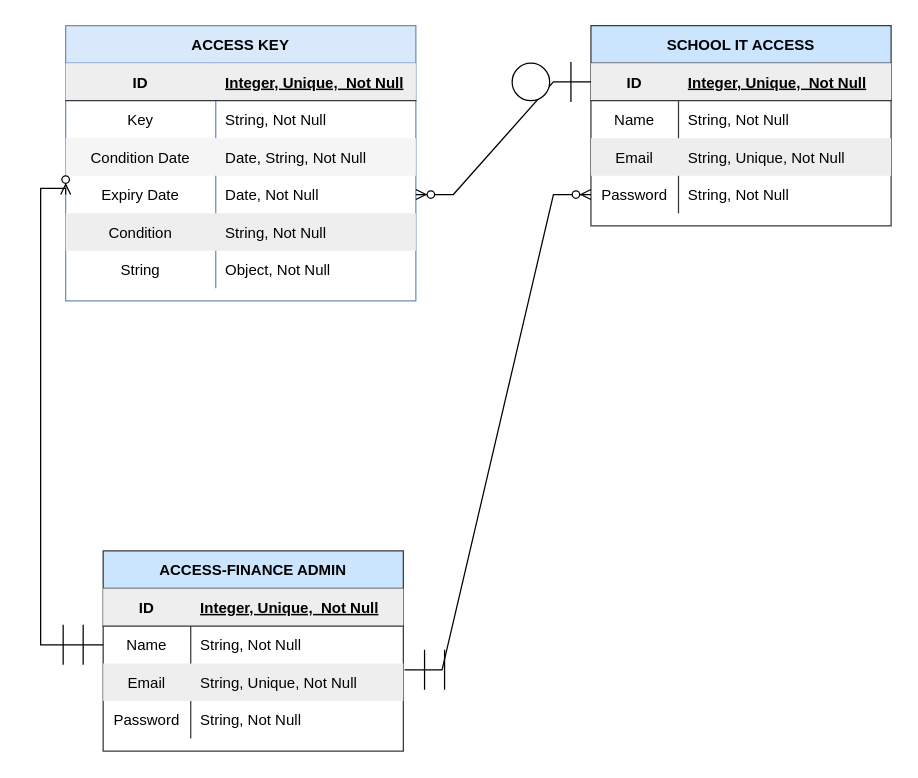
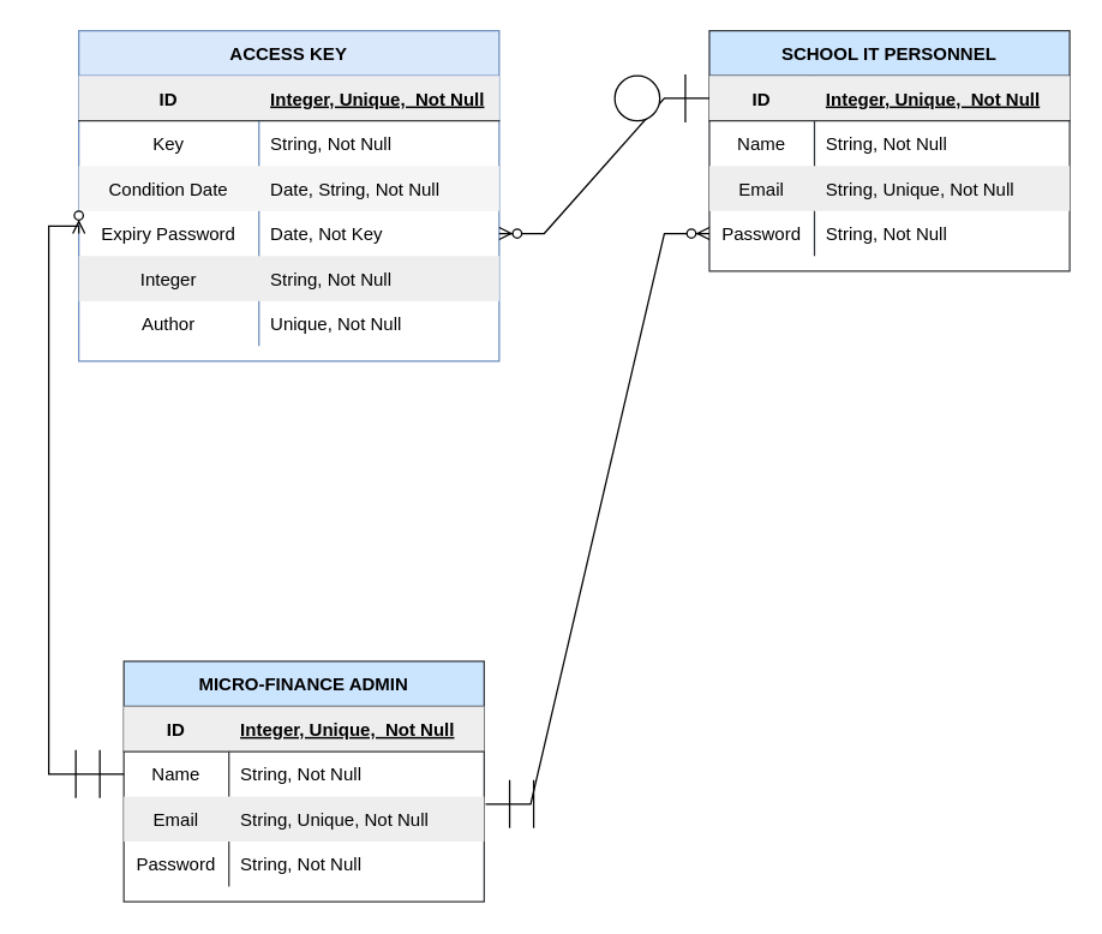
  <mxCell id="0" value="" />
  <mxCell id="1" parent="0" />
- <mxCell id="2" value="SCHOOL IT ACCESS" style="shape=table;startSize=30;container=1;collapsible=1;childLayout=tableLayout;fixedRows=1;rowLines=0;fontStyle=1;align=center;resizeLast=1;fontFamily=Helvetica;fontSize=12;strokeColor=#36393d;fillColor=#cce5ff;" vertex="1" parent="1"><mxGeometry x="460" y="20" width="240" height="160" as="geometry" /></mxCell>
+ <mxCell id="2" value="SCHOOL IT PERSONNEL" style="shape=table;startSize=30;container=1;collapsible=1;childLayout=tableLayout;fixedRows=1;rowLines=0;fontStyle=1;align=center;resizeLast=1;fontFamily=Helvetica;fontSize=12;strokeColor=#36393d;fillColor=#cce5ff;" vertex="1" parent="1"><mxGeometry x="460" y="20" width="240" height="160" as="geometry" /></mxCell>
  <mxCell id="3" value="" style="shape=tableRow;horizontal=0;startSize=0;swimlaneHead=0;swimlaneBody=0;fillColor=#eeeeee;collapsible=0;dropTarget=0;points=[[0,0.5],[1,0.5]];portConstraint=eastwest;top=0;left=0;right=0;bottom=1;fontFamily=Helvetica;fontSize=12;strokeColor=#36393d;" vertex="1" parent="2"><mxGeometry y="30" width="240" height="30" as="geometry" /></mxCell>
  <mxCell id="4" value="ID" style="shape=partialRectangle;connectable=0;fillColor=none;top=0;left=0;bottom=0;right=0;fontStyle=1;overflow=hidden;fontFamily=Helvetica;fontSize=12;fontColor=default;startSize=30;strokeColor=default;" vertex="1" parent="3"><mxGeometry width="70" height="30" as="geometry"><mxRectangle width="70" height="30" as="alternateBounds" /></mxGeometry></mxCell>
  <mxCell id="5" value="Integer, Unique,  Not Null" style="shape=partialRectangle;connectable=0;fillColor=none;top=0;left=0;bottom=0;right=0;align=left;spacingLeft=6;fontStyle=5;overflow=hidden;fontFamily=Helvetica;fontSize=12;fontColor=default;startSize=30;strokeColor=default;" vertex="1" parent="3"><mxGeometry x="70" width="170" height="30" as="geometry"><mxRectangle width="170" height="30" as="alternateBounds" /></mxGeometry></mxCell>
  <mxCell id="6" value="" style="shape=tableRow;horizontal=0;startSize=0;swimlaneHead=0;swimlaneBody=0;fillColor=none;collapsible=0;dropTarget=0;points=[[0,0.5],[1,0.5]];portConstraint=eastwest;top=0;left=0;right=0;bottom=0;fontFamily=Helvetica;fontSize=12;fontColor=default;strokeColor=default;" vertex="1" parent="2"><mxGeometry y="60" width="240" height="30" as="geometry" /></mxCell>
  <mxCell id="7" value="Name" style="shape=partialRectangle;connectable=0;fillColor=none;top=0;left=0;bottom=0;right=0;editable=1;overflow=hidden;fontFamily=Helvetica;fontSize=12;fontColor=default;startSize=30;strokeColor=default;" vertex="1" parent="6"><mxGeometry width="70" height="30" as="geometry"><mxRectangle width="70" height="30" as="alternateBounds" /></mxGeometry></mxCell>
  <mxCell id="8" value="String, Not Null" style="shape=partialRectangle;connectable=0;fillColor=none;top=0;left=0;bottom=0;right=0;align=left;spacingLeft=6;overflow=hidden;fontFamily=Helvetica;fontSize=12;fontColor=default;startSize=30;strokeColor=default;" vertex="1" parent="6"><mxGeometry x="70" width="170" height="30" as="geometry"><mxRectangle width="170" height="30" as="alternateBounds" /></mxGeometry></mxCell>
  <mxCell id="9" value="" style="shape=tableRow;horizontal=0;startSize=0;swimlaneHead=0;swimlaneBody=0;fillColor=#eeeeee;collapsible=0;dropTarget=0;points=[[0,0.5],[1,0.5]];portConstraint=eastwest;top=0;left=0;right=0;bottom=0;fontFamily=Helvetica;fontSize=12;strokeColor=#36393d;" vertex="1" parent="2"><mxGeometry y="90" width="240" height="30" as="geometry" /></mxCell>
  <mxCell id="10" value="Email" style="shape=partialRectangle;connectable=0;fillColor=none;top=0;left=0;bottom=0;right=0;editable=1;overflow=hidden;fontFamily=Helvetica;fontSize=12;fontColor=default;startSize=30;strokeColor=default;" vertex="1" parent="9"><mxGeometry width="70" height="30" as="geometry"><mxRectangle width="70" height="30" as="alternateBounds" /></mxGeometry></mxCell>
  <mxCell id="11" value="String, Unique, Not Null" style="shape=partialRectangle;connectable=0;fillColor=none;top=0;left=0;bottom=0;right=0;align=left;spacingLeft=6;overflow=hidden;fontFamily=Helvetica;fontSize=12;fontColor=default;startSize=30;strokeColor=default;" vertex="1" parent="9"><mxGeometry x="70" width="170" height="30" as="geometry"><mxRectangle width="170" height="30" as="alternateBounds" /></mxGeometry></mxCell>
  <mxCell id="12" value="" style="shape=tableRow;horizontal=0;startSize=0;swimlaneHead=0;swimlaneBody=0;fillColor=none;collapsible=0;dropTarget=0;points=[[0,0.5],[1,0.5]];portConstraint=eastwest;top=0;left=0;right=0;bottom=0;fontFamily=Helvetica;fontSize=12;fontColor=default;strokeColor=default;" vertex="1" parent="2"><mxGeometry y="120" width="240" height="30" as="geometry" /></mxCell>
  <mxCell id="13" value="Password" style="shape=partialRectangle;connectable=0;fillColor=none;top=0;left=0;bottom=0;right=0;editable=1;overflow=hidden;fontFamily=Helvetica;fontSize=12;fontColor=default;startSize=30;strokeColor=default;" vertex="1" parent="12"><mxGeometry width="70" height="30" as="geometry"><mxRectangle width="70" height="30" as="alternateBounds" /></mxGeometry></mxCell>
  <mxCell id="14" value="String, Not Null" style="shape=partialRectangle;connectable=0;fillColor=none;top=0;left=0;bottom=0;right=0;align=left;spacingLeft=6;overflow=hidden;fontFamily=Helvetica;fontSize=12;fontColor=default;startSize=30;strokeColor=default;" vertex="1" parent="12"><mxGeometry x="70" width="170" height="30" as="geometry"><mxRectangle width="170" height="30" as="alternateBounds" /></mxGeometry></mxCell>
- <mxCell id="15" value="ACCESS-FINANCE ADMIN" style="shape=table;startSize=30;container=1;collapsible=1;childLayout=tableLayout;fixedRows=1;rowLines=0;fontStyle=1;align=center;resizeLast=1;fontFamily=Helvetica;fontSize=12;strokeColor=#36393d;fillColor=#cce5ff;" vertex="1" parent="1"><mxGeometry x="70" y="440" width="240" height="160" as="geometry" /></mxCell>
+ <mxCell id="15" value="MICRO-FINANCE ADMIN" style="shape=table;startSize=30;container=1;collapsible=1;childLayout=tableLayout;fixedRows=1;rowLines=0;fontStyle=1;align=center;resizeLast=1;fontFamily=Helvetica;fontSize=12;strokeColor=#36393d;fillColor=#cce5ff;" vertex="1" parent="1"><mxGeometry x="70" y="440" width="240" height="160" as="geometry" /></mxCell>
  <mxCell id="16" value="" style="shape=tableRow;horizontal=0;startSize=0;swimlaneHead=0;swimlaneBody=0;fillColor=#eeeeee;collapsible=0;dropTarget=0;points=[[0,0.5],[1,0.5]];portConstraint=eastwest;top=0;left=0;right=0;bottom=1;fontFamily=Helvetica;fontSize=12;strokeColor=#36393d;" vertex="1" parent="15"><mxGeometry y="30" width="240" height="30" as="geometry" /></mxCell>
  <mxCell id="17" value="ID" style="shape=partialRectangle;connectable=0;fillColor=none;top=0;left=0;bottom=0;right=0;fontStyle=1;overflow=hidden;fontFamily=Helvetica;fontSize=12;fontColor=default;startSize=30;strokeColor=default;" vertex="1" parent="16"><mxGeometry width="70" height="30" as="geometry"><mxRectangle width="70" height="30" as="alternateBounds" /></mxGeometry></mxCell>
  <mxCell id="18" value="Integer, Unique,  Not Null" style="shape=partialRectangle;connectable=0;fillColor=none;top=0;left=0;bottom=0;right=0;align=left;spacingLeft=6;fontStyle=5;overflow=hidden;fontFamily=Helvetica;fontSize=12;fontColor=default;startSize=30;strokeColor=default;" vertex="1" parent="16"><mxGeometry x="70" width="170" height="30" as="geometry"><mxRectangle width="170" height="30" as="alternateBounds" /></mxGeometry></mxCell>
  <mxCell id="19" value="" style="shape=tableRow;horizontal=0;startSize=0;swimlaneHead=0;swimlaneBody=0;fillColor=none;collapsible=0;dropTarget=0;points=[[0,0.5],[1,0.5]];portConstraint=eastwest;top=0;left=0;right=0;bottom=0;fontFamily=Helvetica;fontSize=12;fontColor=default;strokeColor=default;" vertex="1" parent="15"><mxGeometry y="60" width="240" height="30" as="geometry" /></mxCell>
  <mxCell id="20" value="Name" style="shape=partialRectangle;connectable=0;fillColor=none;top=0;left=0;bottom=0;right=0;editable=1;overflow=hidden;fontFamily=Helvetica;fontSize=12;fontColor=default;startSize=30;strokeColor=default;" vertex="1" parent="19"><mxGeometry width="70" height="30" as="geometry"><mxRectangle width="70" height="30" as="alternateBounds" /></mxGeometry></mxCell>
  <mxCell id="21" value="String, Not Null" style="shape=partialRectangle;connectable=0;fillColor=none;top=0;left=0;bottom=0;right=0;align=left;spacingLeft=6;overflow=hidden;fontFamily=Helvetica;fontSize=12;fontColor=default;startSize=30;strokeColor=default;" vertex="1" parent="19"><mxGeometry x="70" width="170" height="30" as="geometry"><mxRectangle width="170" height="30" as="alternateBounds" /></mxGeometry></mxCell>
  <mxCell id="22" value="" style="shape=tableRow;horizontal=0;startSize=0;swimlaneHead=0;swimlaneBody=0;fillColor=#eeeeee;collapsible=0;dropTarget=0;points=[[0,0.5],[1,0.5]];portConstraint=eastwest;top=0;left=0;right=0;bottom=0;fontFamily=Helvetica;fontSize=12;strokeColor=#36393d;" vertex="1" parent="15"><mxGeometry y="90" width="240" height="30" as="geometry" /></mxCell>
  <mxCell id="23" value="Email" style="shape=partialRectangle;connectable=0;fillColor=none;top=0;left=0;bottom=0;right=0;editable=1;overflow=hidden;fontFamily=Helvetica;fontSize=12;fontColor=default;startSize=30;strokeColor=default;" vertex="1" parent="22"><mxGeometry width="70" height="30" as="geometry"><mxRectangle width="70" height="30" as="alternateBounds" /></mxGeometry></mxCell>
  <mxCell id="24" value="String, Unique, Not Null" style="shape=partialRectangle;connectable=0;fillColor=none;top=0;left=0;bottom=0;right=0;align=left;spacingLeft=6;overflow=hidden;fontFamily=Helvetica;fontSize=12;fontColor=default;startSize=30;strokeColor=default;" vertex="1" parent="22"><mxGeometry x="70" width="170" height="30" as="geometry"><mxRectangle width="170" height="30" as="alternateBounds" /></mxGeometry></mxCell>
  <mxCell id="25" value="" style="shape=tableRow;horizontal=0;startSize=0;swimlaneHead=0;swimlaneBody=0;fillColor=none;collapsible=0;dropTarget=0;points=[[0,0.5],[1,0.5]];portConstraint=eastwest;top=0;left=0;right=0;bottom=0;fontFamily=Helvetica;fontSize=12;fontColor=default;strokeColor=default;" vertex="1" parent="15"><mxGeometry y="120" width="240" height="30" as="geometry" /></mxCell>
  <mxCell id="26" value="Password" style="shape=partialRectangle;connectable=0;fillColor=none;top=0;left=0;bottom=0;right=0;editable=1;overflow=hidden;fontFamily=Helvetica;fontSize=12;fontColor=default;startSize=30;strokeColor=default;" vertex="1" parent="25"><mxGeometry width="70" height="30" as="geometry"><mxRectangle width="70" height="30" as="alternateBounds" /></mxGeometry></mxCell>
  <mxCell id="27" value="String, Not Null" style="shape=partialRectangle;connectable=0;fillColor=none;top=0;left=0;bottom=0;right=0;align=left;spacingLeft=6;overflow=hidden;fontFamily=Helvetica;fontSize=12;fontColor=default;startSize=30;strokeColor=default;" vertex="1" parent="25"><mxGeometry x="70" width="170" height="30" as="geometry"><mxRectangle width="170" height="30" as="alternateBounds" /></mxGeometry></mxCell>
  <mxCell id="28" value="ACCESS KEY" style="shape=table;startSize=30;container=1;collapsible=1;childLayout=tableLayout;fixedRows=1;rowLines=0;fontStyle=1;align=center;resizeLast=1;fontFamily=Helvetica;fontSize=12;strokeColor=#6c8ebf;fillColor=#dae8fc;" vertex="1" parent="1"><mxGeometry x="40" y="20" width="280" height="220" as="geometry" /></mxCell>
  <mxCell id="29" value="" style="shape=tableRow;horizontal=0;startSize=0;swimlaneHead=0;swimlaneBody=0;fillColor=#eeeeee;collapsible=0;dropTarget=0;points=[[0,0.5],[1,0.5]];portConstraint=eastwest;top=0;left=0;right=0;bottom=1;fontFamily=Helvetica;fontSize=12;strokeColor=#36393d;" vertex="1" parent="28"><mxGeometry y="30" width="280" height="30" as="geometry" /></mxCell>
  <mxCell id="30" value="ID" style="shape=partialRectangle;connectable=0;fillColor=none;top=0;left=0;bottom=0;right=0;fontStyle=1;overflow=hidden;fontFamily=Helvetica;fontSize=12;fontColor=default;startSize=30;strokeColor=default;" vertex="1" parent="29"><mxGeometry width="120" height="30" as="geometry"><mxRectangle width="120" height="30" as="alternateBounds" /></mxGeometry></mxCell>
  <mxCell id="31" value="Integer, Unique,  Not Null" style="shape=partialRectangle;connectable=0;fillColor=none;top=0;left=0;bottom=0;right=0;align=left;spacingLeft=6;fontStyle=5;overflow=hidden;fontFamily=Helvetica;fontSize=12;fontColor=default;startSize=30;strokeColor=default;" vertex="1" parent="29"><mxGeometry x="120" width="160" height="30" as="geometry"><mxRectangle width="160" height="30" as="alternateBounds" /></mxGeometry></mxCell>
  <mxCell id="32" value="" style="shape=tableRow;horizontal=0;startSize=0;swimlaneHead=0;swimlaneBody=0;fillColor=none;collapsible=0;dropTarget=0;points=[[0,0.5],[1,0.5]];portConstraint=eastwest;top=0;left=0;right=0;bottom=0;fontFamily=Helvetica;fontSize=12;fontColor=default;strokeColor=default;" vertex="1" parent="28"><mxGeometry y="60" width="280" height="30" as="geometry" /></mxCell>
  <mxCell id="33" value="Key" style="shape=partialRectangle;connectable=0;fillColor=none;top=0;left=0;bottom=0;right=0;editable=1;overflow=hidden;fontFamily=Helvetica;fontSize=12;fontColor=default;startSize=30;strokeColor=default;" vertex="1" parent="32"><mxGeometry width="120" height="30" as="geometry"><mxRectangle width="120" height="30" as="alternateBounds" /></mxGeometry></mxCell>
  <mxCell id="34" value="String, Not Null" style="shape=partialRectangle;connectable=0;fillColor=none;top=0;left=0;bottom=0;right=0;align=left;spacingLeft=6;overflow=hidden;fontFamily=Helvetica;fontSize=12;fontColor=default;startSize=30;strokeColor=default;" vertex="1" parent="32"><mxGeometry x="120" width="160" height="30" as="geometry"><mxRectangle width="160" height="30" as="alternateBounds" /></mxGeometry></mxCell>
  <mxCell id="35" value="" style="shape=tableRow;horizontal=0;startSize=0;swimlaneHead=0;swimlaneBody=0;fillColor=#f5f5f5;collapsible=0;dropTarget=0;points=[[0,0.5],[1,0.5]];portConstraint=eastwest;top=0;left=0;right=0;bottom=0;fontFamily=Helvetica;fontSize=12;fontColor=#333333;strokeColor=#666666;" vertex="1" parent="28"><mxGeometry y="90" width="280" height="30" as="geometry" /></mxCell>
  <mxCell id="36" value="Condition Date" style="shape=partialRectangle;connectable=0;fillColor=none;top=0;left=0;bottom=0;right=0;editable=1;overflow=hidden;fontFamily=Helvetica;fontSize=12;fontColor=default;startSize=30;strokeColor=default;" vertex="1" parent="35"><mxGeometry width="120" height="30" as="geometry"><mxRectangle width="120" height="30" as="alternateBounds" /></mxGeometry></mxCell>
  <mxCell id="37" value="Date, String, Not Null" style="shape=partialRectangle;connectable=0;fillColor=none;top=0;left=0;bottom=0;right=0;align=left;spacingLeft=6;overflow=hidden;fontFamily=Helvetica;fontSize=12;fontColor=default;startSize=30;strokeColor=default;" vertex="1" parent="35"><mxGeometry x="120" width="160" height="30" as="geometry"><mxRectangle width="160" height="30" as="alternateBounds" /></mxGeometry></mxCell>
  <mxCell id="38" value="" style="shape=tableRow;horizontal=0;startSize=0;swimlaneHead=0;swimlaneBody=0;fillColor=none;collapsible=0;dropTarget=0;points=[[0,0.5],[1,0.5]];portConstraint=eastwest;top=0;left=0;right=0;bottom=0;fontFamily=Helvetica;fontSize=12;fontColor=default;strokeColor=default;" vertex="1" parent="28"><mxGeometry y="120" width="280" height="30" as="geometry" /></mxCell>
- <mxCell id="39" value="Expiry Date" style="shape=partialRectangle;connectable=0;fillColor=none;top=0;left=0;bottom=0;right=0;editable=1;overflow=hidden;fontFamily=Helvetica;fontSize=12;fontColor=default;startSize=30;strokeColor=default;" vertex="1" parent="38"><mxGeometry width="120" height="30" as="geometry"><mxRectangle width="120" height="30" as="alternateBounds" /></mxGeometry></mxCell>
- <mxCell id="40" value="Date, Not Null" style="shape=partialRectangle;connectable=0;fillColor=none;top=0;left=0;bottom=0;right=0;align=left;spacingLeft=6;overflow=hidden;fontFamily=Helvetica;fontSize=12;fontColor=default;startSize=30;strokeColor=default;" vertex="1" parent="38"><mxGeometry x="120" width="160" height="30" as="geometry"><mxRectangle width="160" height="30" as="alternateBounds" /></mxGeometry></mxCell>
+ <mxCell id="39" value="Expiry Password" style="shape=partialRectangle;connectable=0;fillColor=none;top=0;left=0;bottom=0;right=0;editable=1;overflow=hidden;fontFamily=Helvetica;fontSize=12;fontColor=default;startSize=30;strokeColor=default;" vertex="1" parent="38"><mxGeometry width="120" height="30" as="geometry"><mxRectangle width="120" height="30" as="alternateBounds" /></mxGeometry></mxCell>
+ <mxCell id="40" value="Date, Not Key" style="shape=partialRectangle;connectable=0;fillColor=none;top=0;left=0;bottom=0;right=0;align=left;spacingLeft=6;overflow=hidden;fontFamily=Helvetica;fontSize=12;fontColor=default;startSize=30;strokeColor=default;" vertex="1" parent="38"><mxGeometry x="120" width="160" height="30" as="geometry"><mxRectangle width="160" height="30" as="alternateBounds" /></mxGeometry></mxCell>
  <mxCell id="41" value="" style="shape=tableRow;horizontal=0;startSize=0;swimlaneHead=0;swimlaneBody=0;fillColor=#eeeeee;collapsible=0;dropTarget=0;points=[[0,0.5],[1,0.5]];portConstraint=eastwest;top=0;left=0;right=0;bottom=0;fontFamily=Helvetica;fontSize=12;strokeColor=#36393d;" vertex="1" parent="28"><mxGeometry y="150" width="280" height="30" as="geometry" /></mxCell>
- <mxCell id="42" value="Condition" style="shape=partialRectangle;connectable=0;fillColor=none;top=0;left=0;bottom=0;right=0;editable=1;overflow=hidden;fontFamily=Helvetica;fontSize=12;fontColor=default;startSize=30;strokeColor=default;" vertex="1" parent="41"><mxGeometry width="120" height="30" as="geometry"><mxRectangle width="120" height="30" as="alternateBounds" /></mxGeometry></mxCell>
+ <mxCell id="42" value="Integer" style="shape=partialRectangle;connectable=0;fillColor=none;top=0;left=0;bottom=0;right=0;editable=1;overflow=hidden;fontFamily=Helvetica;fontSize=12;fontColor=default;startSize=30;strokeColor=default;" vertex="1" parent="41"><mxGeometry width="120" height="30" as="geometry"><mxRectangle width="120" height="30" as="alternateBounds" /></mxGeometry></mxCell>
  <mxCell id="43" value="String, Not Null" style="shape=partialRectangle;connectable=0;fillColor=none;top=0;left=0;bottom=0;right=0;align=left;spacingLeft=6;overflow=hidden;fontFamily=Helvetica;fontSize=12;fontColor=default;startSize=30;strokeColor=default;" vertex="1" parent="41"><mxGeometry x="120" width="160" height="30" as="geometry"><mxRectangle width="160" height="30" as="alternateBounds" /></mxGeometry></mxCell>
  <mxCell id="44" value="" style="shape=tableRow;horizontal=0;startSize=0;swimlaneHead=0;swimlaneBody=0;fillColor=none;collapsible=0;dropTarget=0;points=[[0,0.5],[1,0.5]];portConstraint=eastwest;top=0;left=0;right=0;bottom=0;fontFamily=Helvetica;fontSize=12;fontColor=default;strokeColor=default;" vertex="1" parent="28"><mxGeometry y="180" width="280" height="30" as="geometry" /></mxCell>
- <mxCell id="45" value="String" style="shape=partialRectangle;connectable=0;fillColor=none;top=0;left=0;bottom=0;right=0;editable=1;overflow=hidden;fontFamily=Helvetica;fontSize=12;fontColor=default;startSize=30;strokeColor=default;" vertex="1" parent="44"><mxGeometry width="120" height="30" as="geometry"><mxRectangle width="120" height="30" as="alternateBounds" /></mxGeometry></mxCell>
- <mxCell id="46" value="Object, Not Null" style="shape=partialRectangle;connectable=0;fillColor=none;top=0;left=0;bottom=0;right=0;align=left;spacingLeft=6;overflow=hidden;fontFamily=Helvetica;fontSize=12;fontColor=default;startSize=30;strokeColor=default;" vertex="1" parent="44"><mxGeometry x="120" width="160" height="30" as="geometry"><mxRectangle width="160" height="30" as="alternateBounds" /></mxGeometry></mxCell>
+ <mxCell id="45" value="Author" style="shape=partialRectangle;connectable=0;fillColor=none;top=0;left=0;bottom=0;right=0;editable=1;overflow=hidden;fontFamily=Helvetica;fontSize=12;fontColor=default;startSize=30;strokeColor=default;" vertex="1" parent="44"><mxGeometry width="120" height="30" as="geometry"><mxRectangle width="120" height="30" as="alternateBounds" /></mxGeometry></mxCell>
+ <mxCell id="46" value="Unique, Not Null" style="shape=partialRectangle;connectable=0;fillColor=none;top=0;left=0;bottom=0;right=0;align=left;spacingLeft=6;overflow=hidden;fontFamily=Helvetica;fontSize=12;fontColor=default;startSize=30;strokeColor=default;" vertex="1" parent="44"><mxGeometry x="120" width="160" height="30" as="geometry"><mxRectangle width="160" height="30" as="alternateBounds" /></mxGeometry></mxCell>
  <mxCell id="47" value="" style="edgeStyle=entityRelationEdgeStyle;fontSize=12;html=1;endArrow=ERzeroToMany;startArrow=ERzeroToOne;rounded=0;fontFamily=Helvetica;fontColor=default;startSize=30;exitX=0;exitY=0.5;exitDx=0;exitDy=0;" edge="1" parent="1" source="3" target="38"><mxGeometry width="100" height="100" relative="1" as="geometry"><mxPoint x="458.96" y="112.99" as="sourcePoint" /><mxPoint x="288" y="92" as="targetPoint" /></mxGeometry></mxCell>
  <mxCell id="48" value="" style="edgeStyle=entityRelationEdgeStyle;fontSize=12;html=1;endArrow=ERzeroToMany;startArrow=ERmandOne;rounded=0;fontFamily=Helvetica;fontColor=default;startSize=30;entryX=0;entryY=0.5;entryDx=0;entryDy=0;exitX=1.004;exitY=0.167;exitDx=0;exitDy=0;exitPerimeter=0;" edge="1" parent="1" source="22" target="12"><mxGeometry width="100" height="100" relative="1" as="geometry"><mxPoint x="279" y="437" as="sourcePoint" /><mxPoint x="461" y="133" as="targetPoint" /></mxGeometry></mxCell>
  <mxCell id="49" value="" style="edgeStyle=orthogonalEdgeStyle;fontSize=12;html=1;endArrow=ERzeroToMany;startArrow=ERmandOne;rounded=0;fontFamily=Helvetica;fontColor=default;startSize=30;exitX=0;exitY=0.5;exitDx=0;exitDy=0;entryX=0;entryY=0.5;entryDx=0;entryDy=0;" edge="1" parent="1" source="19" target="38"><mxGeometry width="100" height="100" relative="1" as="geometry"><mxPoint x="330" y="320" as="sourcePoint" /><mxPoint x="350" y="220" as="targetPoint" /><Array as="points"><mxPoint x="20" y="515" /><mxPoint x="20" y="150" /></Array></mxGeometry></mxCell>
